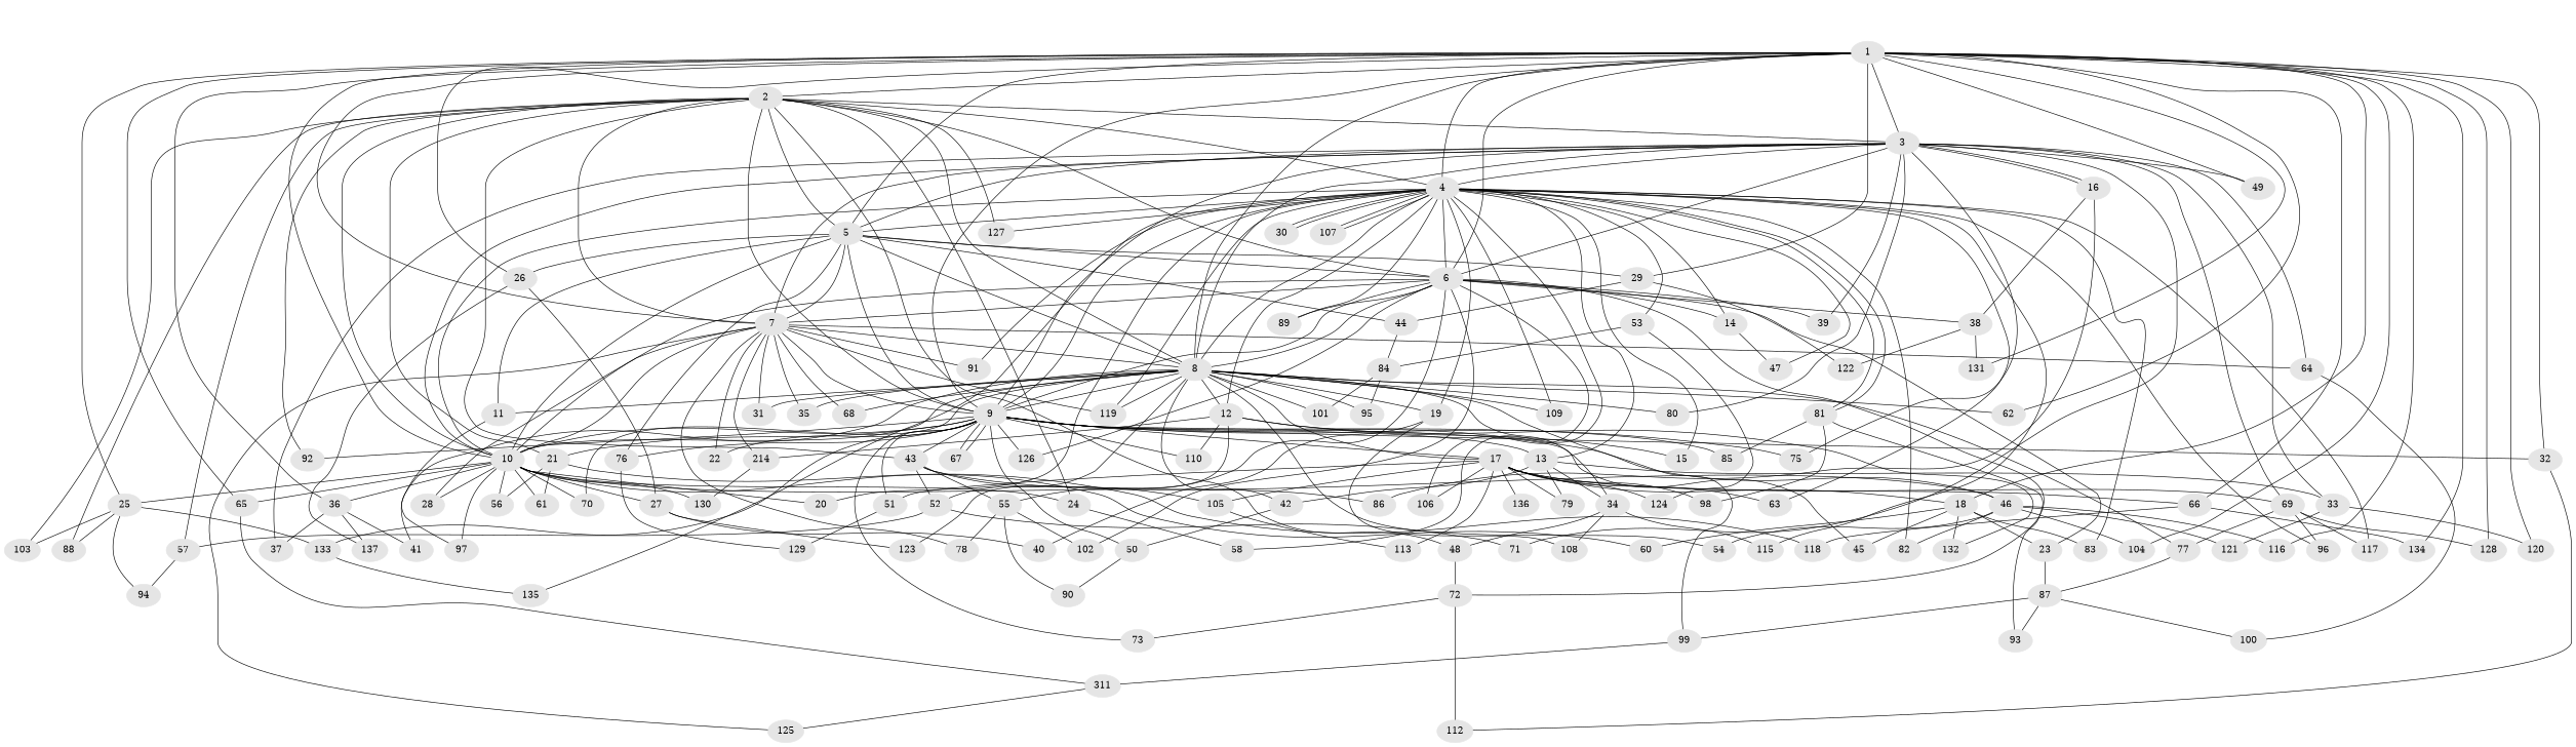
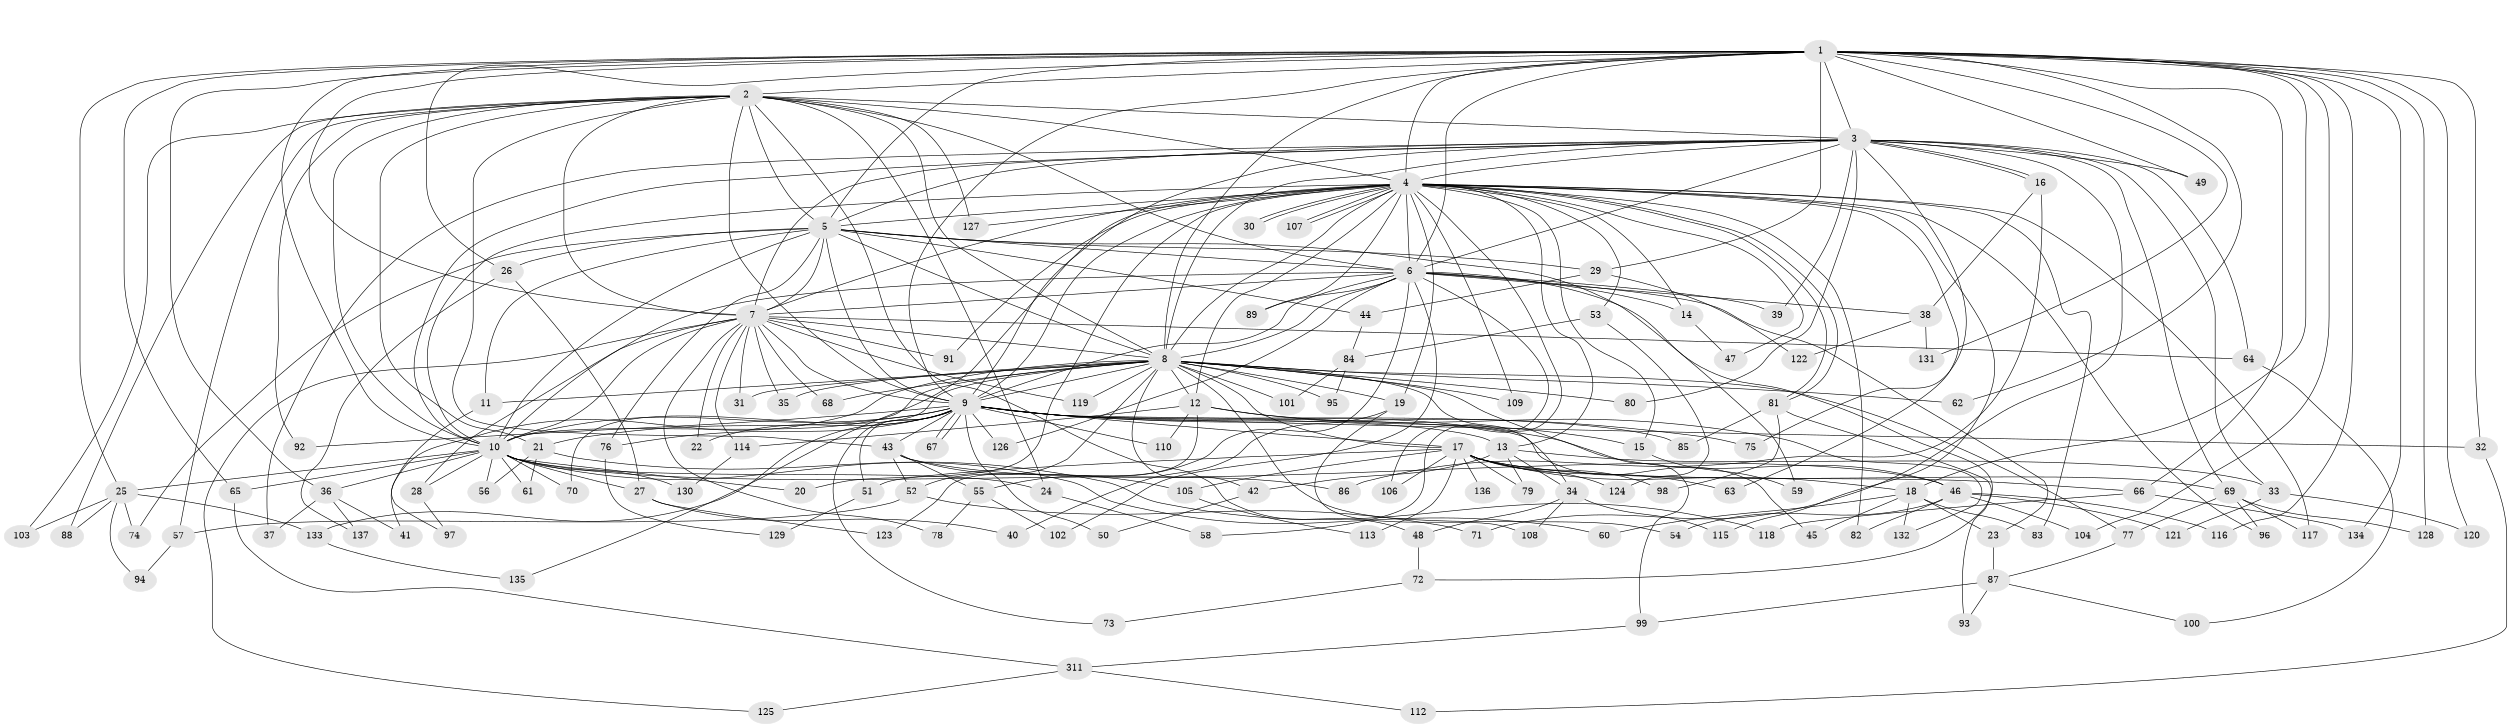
  graph {
    node [color=gray90 style=filled]
    1
    2
    3
    4
    5
    6
    7
    8
    9
    10
    18
    25
    26
    29
    32
    36
    49
    62
    65
    66
    104
    116
    120
    128
    131
    134
    21
    24
    43
    48
    57
    88
    92
    103
    127
    16
    33
    37
    39
    64
    69
    71
    75
    80
    12
    13
    14
    15
    19
    20
    30
    47
    53
    58
    63
    81
    82
    83
    89
    91
    96
    107
    109
    115
    117
    135
    11
    44
+   59
+   74
    76
    23
    38
    55
    72
    102
    106
    126
    22
    28
    31
    35
    68
    78
-   114 [label=214]
+   114
    119
    125
    17
    34
    41
    42
    52
    54
    70
    77
    95
    99
    101
    45
    46
    50
    51
    67
    73
    85
    110
    133
    27
    56
    60
    61
    86
    97
    130
    132
    94
    137
    122
    112
    n120 [label=311]
    118
    105
    121
    100
    123
    79
    40
    108
    124
    84
    98
    93
    129
    87
-   90
    136
    113
    1 -- 2
    1 -- 3
    1 -- 4
    1 -- 5
    1 -- 6
    1 -- 7
    1 -- 8
    1 -- 9
    1 -- 10
    1 -- 18
    1 -- 25
    1 -- 26
    1 -- 29
    1 -- 32
    1 -- 36
    1 -- 49
    1 -- 62
    1 -- 65
    1 -- 66
    1 -- 104
    1 -- 116
    1 -- 120
    1 -- 128
    1 -- 131
    1 -- 134
    2 -- 3
    2 -- 4
    2 -- 5
    2 -- 6
    2 -- 7
    2 -- 8
    2 -- 9
    2 -- 10
    2 -- 21
    2 -- 24
    2 -- 43
    2 -- 48
    2 -- 57
    2 -- 88
    2 -- 92
    2 -- 103
    2 -- 127
    3 -- 4
    3 -- 5
    3 -- 6
    3 -- 7
    3 -- 8
    3 -- 9
    3 -- 10
    3 -- 49
    3 -- 16
    3 -- 16
    3 -- 33
    3 -- 37
    3 -- 39
    3 -- 64
    3 -- 69
    3 -- 71
    3 -- 75
    3 -- 80
    4 -- 5
    4 -- 6
-   4 -- 119
+   4 -- 7
    4 -- 8
    4 -- 9
    4 -- 10
    4 -- 127
    4 -- 12
    4 -- 13
    4 -- 14
    4 -- 15
    4 -- 19
    4 -- 20
    4 -- 30
    4 -- 30
    4 -- 47
    4 -- 53
    4 -- 58
    4 -- 63
    4 -- 81
    4 -- 81
    4 -- 82
    4 -- 83
    4 -- 89
    4 -- 91
    4 -- 96
    4 -- 107
    4 -- 107
    4 -- 109
    4 -- 115
    4 -- 117
    4 -- 135
    5 -- 6
    5 -- 7
    5 -- 8
    5 -- 9
    5 -- 10
    5 -- 26
    5 -- 29
    5 -- 11
    5 -- 44
+   5 -- 59
+   5 -- 74
    5 -- 76
    6 -- 7
    6 -- 8
    6 -- 9
    6 -- 10
    6 -- 39
    6 -- 14
    6 -- 89
    6 -- 23
    6 -- 38
    6 -- 55
    6 -- 72
    6 -- 102
    6 -- 106
    6 -- 126
    7 -- 8
    7 -- 9
    7 -- 10
    7 -- 64
    7 -- 91
    7 -- 22
    7 -- 28
    7 -- 31
    7 -- 35
    7 -- 68
    7 -- 78
    7 -- 114
    7 -- 119
    7 -- 125
    8 -- 9
    8 -- 10
    8 -- 62
    8 -- 80
    8 -- 12
    8 -- 19
    8 -- 109
    8 -- 11
    8 -- 31
    8 -- 35
    8 -- 68
    8 -- 119
    8 -- 17
    8 -- 34
    8 -- 41
    8 -- 42
    8 -- 52
    8 -- 54
    8 -- 70
    8 -- 77
    8 -- 95
    8 -- 99
    8 -- 101
    9 -- 10
    9 -- 32
    9 -- 21
    9 -- 43
    9 -- 92
    9 -- 75
    9 -- 13
    9 -- 76
    9 -- 126
    9 -- 22
    9 -- 17
    9 -- 45
    9 -- 46
    9 -- 50
    9 -- 51
    9 -- 67
    9 -- 67
    9 -- 73
    9 -- 85
    9 -- 110
    9 -- 133
    10 -- 25
    10 -- 36
    10 -- 65
    10 -- 24
    10 -- 20
    10 -- 28
    10 -- 70
    10 -- 27
    10 -- 56
    10 -- 60
    10 -- 61
    10 -- 86
-   10 -- 97
+   28 -- 97
    10 -- 130
    18 -- 83
    18 -- 23
    18 -- 45
    18 -- 60
    18 -- 132
    25 -- 88
    25 -- 103
+   25 -- 74
    25 -- 133
    25 -- 94
    26 -- 27
    26 -- 137
    29 -- 44
    29 -- 122
    32 -- 112
    36 -- 37
    36 -- 41
    36 -- 137
    65 -- n120
    66 -- 134
    66 -- 118
    21 -- 56
    21 -- 61
    21 -- 118
    24 -- 58
    43 -- 55
    43 -- 52
    43 -- 46
    43 -- 105
    48 -- 72
    57 -- 94
    16 -- 38
    16 -- 86
    33 -- 120
    33 -- 121
    64 -- 100
    69 -- 128
    69 -- 96
    69 -- 117
    69 -- 77
    12 -- 15
    12 -- 114
    12 -- 110
    12 -- 132
    12 -- 123
    13 -- 33
    13 -- 34
    13 -- 42
    13 -- 79
    14 -- 47
+   15 -- 59
    19 -- 40
    19 -- 108
    53 -- 124
    53 -- 84
    81 -- 85
    81 -- 98
    81 -- 93
    11 -- 97
    44 -- 84
    76 -- 129
    23 -- 87
    38 -- 131
    38 -- 122
    55 -- 102
    55 -- 78
-   55 -- 90
    72 -- 73
    114 -- 130
    17 -- 18
    17 -- 66
    17 -- 69
    17 -- 63
    17 -- 106
    17 -- 51
    17 -- 105
    17 -- 79
    17 -- 124
    17 -- 98
    17 -- 136
    17 -- 113
    34 -- 48
    34 -- 115
    34 -- 108
    42 -- 50
    52 -- 57
    52 -- 71
    77 -- 87
    99 -- n120
    46 -- 104
    46 -- 116
    46 -- 82
    46 -- 54
    46 -- 121
-   50 -- 90
    51 -- 129
    133 -- 135
    27 -- 123
    27 -- 40
    n120 -- 125
-   72 -- 112
+   n120 -- 112
    105 -- 113
    84 -- 95
    84 -- 101
    87 -- 99
    87 -- 100
    87 -- 93
  }
